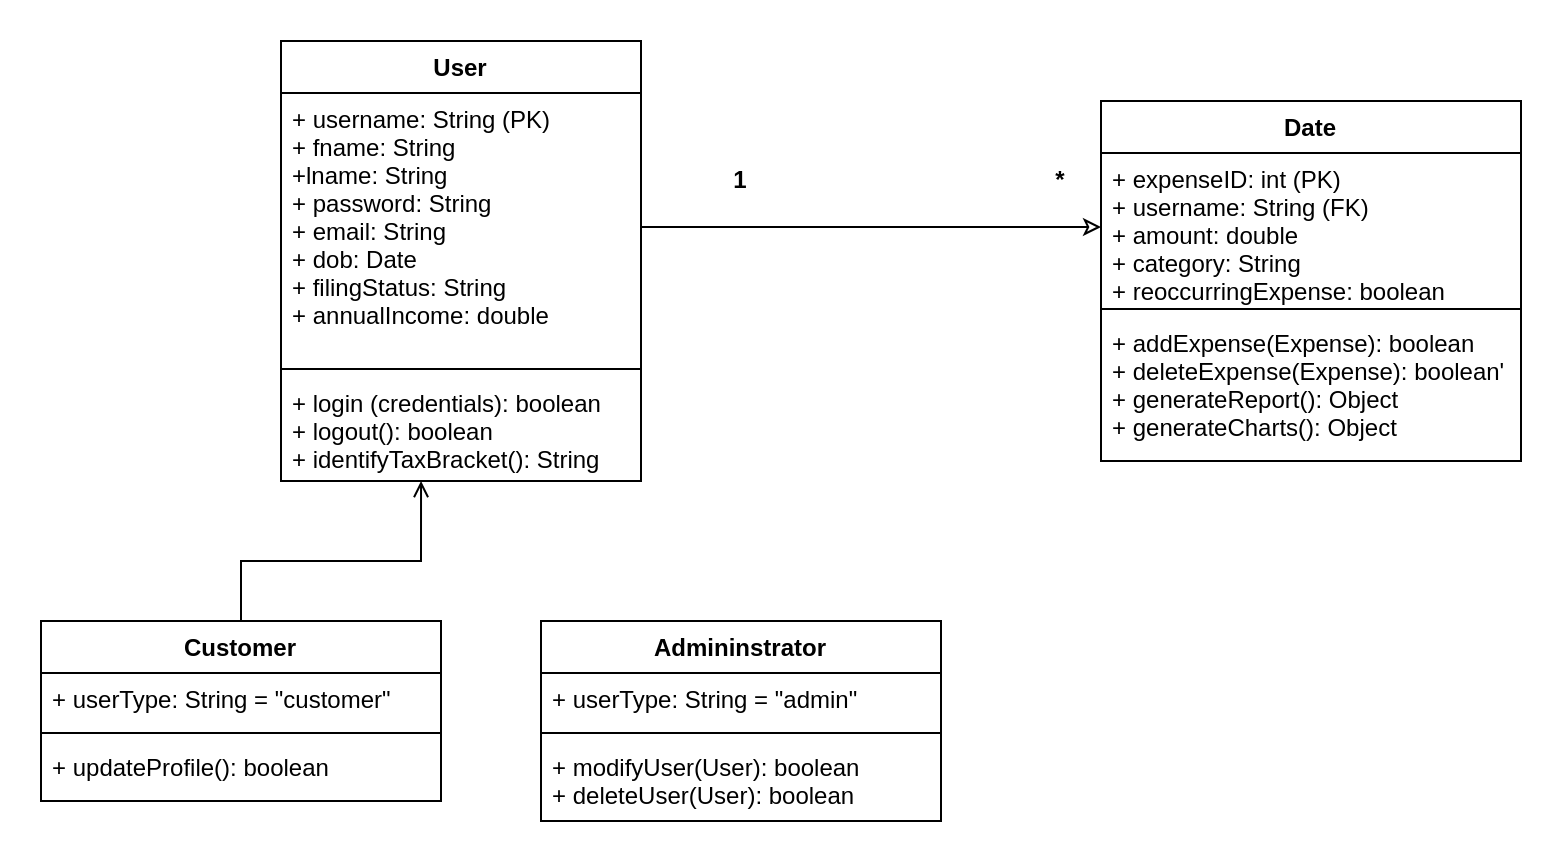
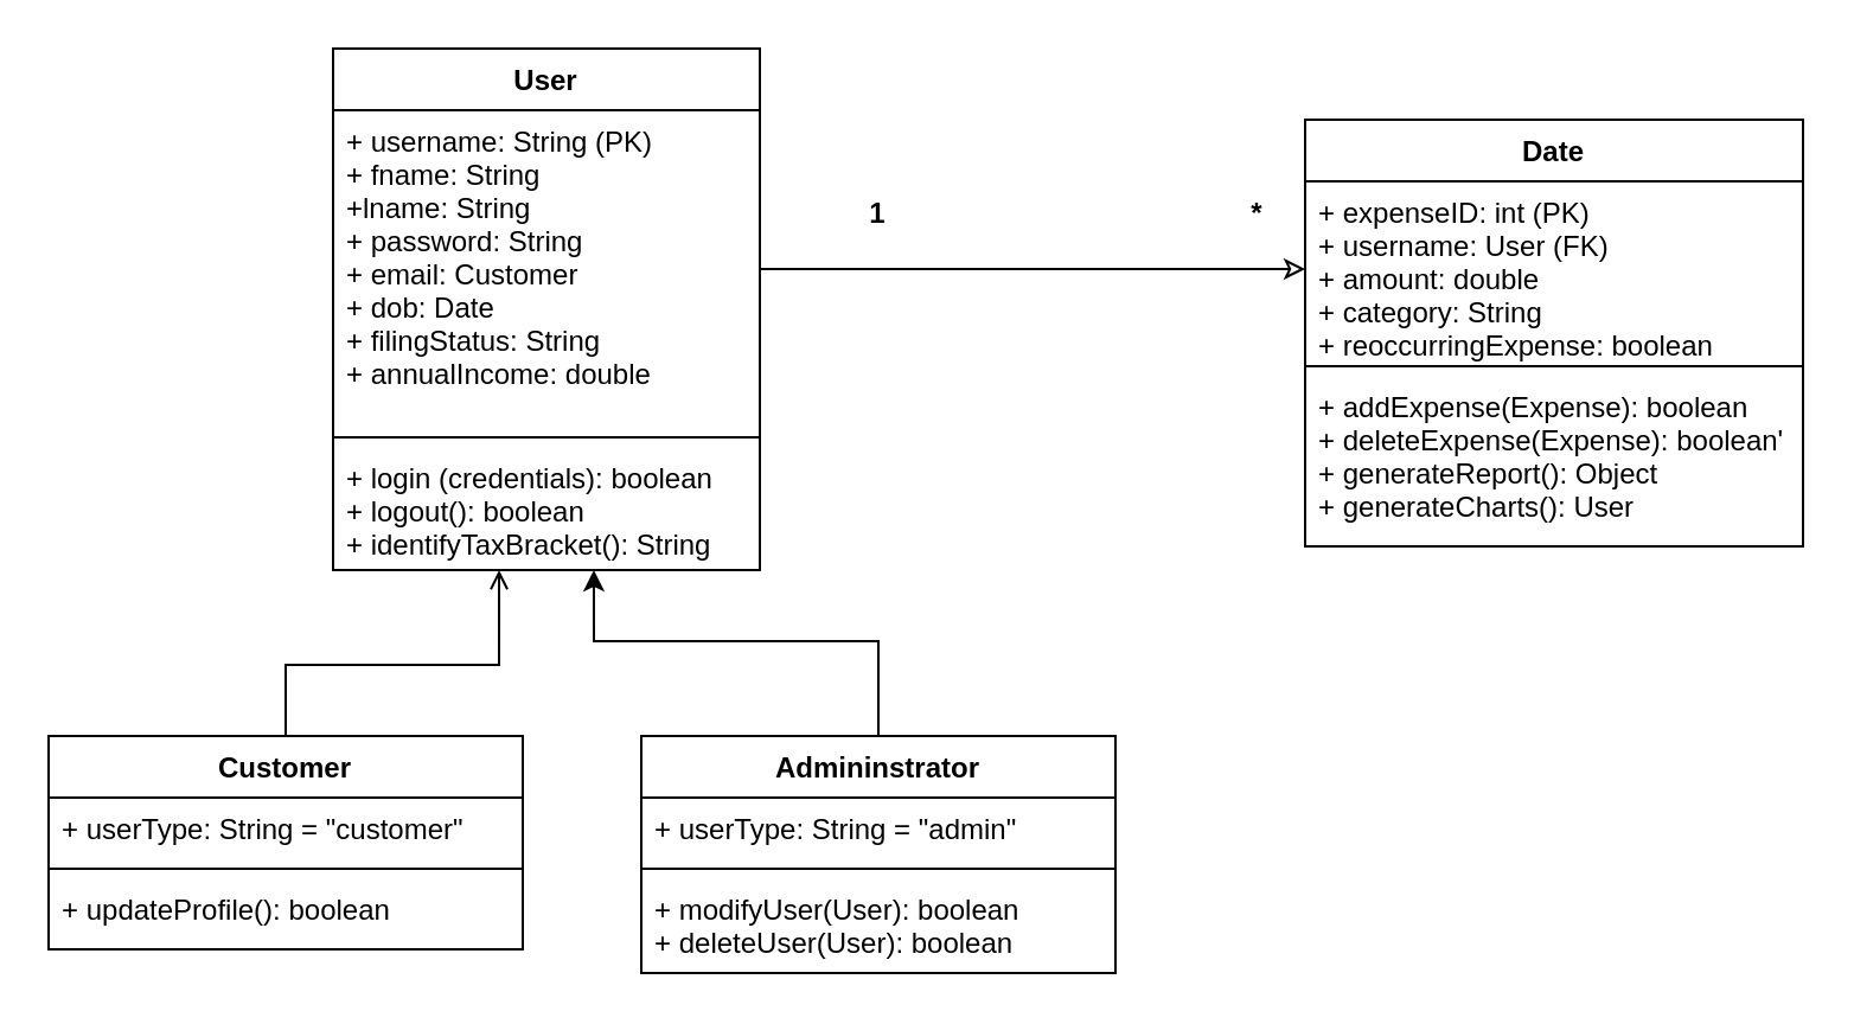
  <mxCell id="0" />
  <mxCell id="1" parent="0" />
  <mxCell id="2" value="User" style="swimlane;fontStyle=1;align=center;verticalAlign=top;childLayout=stackLayout;horizontal=1;startSize=26;horizontalStack=0;resizeParent=1;resizeParentMax=0;resizeLast=0;collapsible=1;marginBottom=0;" vertex="1" parent="1"><mxGeometry x="140" y="20" width="180" height="220" as="geometry" /></mxCell>
- <mxCell id="3" value="+ username: String (PK)&#10;+ fname: String&#10;+lname: String&#10;+ password: String&#10;+ email: String &#10;+ dob: Date&#10;+ filingStatus: String&#10;+ annualIncome: double&#10;" style="text;strokeColor=none;fillColor=none;align=left;verticalAlign=top;spacingLeft=4;spacingRight=4;overflow=hidden;rotatable=0;points=[[0,0.5],[1,0.5]];portConstraint=eastwest;" vertex="1" parent="2"><mxGeometry y="26" width="180" height="134" as="geometry" /></mxCell>
+ <mxCell id="3" value="+ username: String (PK)&#10;+ fname: String&#10;+lname: String&#10;+ password: String&#10;+ email: Customer &#10;+ dob: Date&#10;+ filingStatus: String&#10;+ annualIncome: double&#10;" style="text;strokeColor=none;fillColor=none;align=left;verticalAlign=top;spacingLeft=4;spacingRight=4;overflow=hidden;rotatable=0;points=[[0,0.5],[1,0.5]];portConstraint=eastwest;" vertex="1" parent="2"><mxGeometry y="26" width="180" height="134" as="geometry" /></mxCell>
  <mxCell id="4" value="" style="line;strokeWidth=1;fillColor=none;align=left;verticalAlign=middle;spacingTop=-1;spacingLeft=3;spacingRight=3;rotatable=0;labelPosition=right;points=[];portConstraint=eastwest;" vertex="1" parent="2"><mxGeometry y="160" width="180" height="8" as="geometry" /></mxCell>
  <mxCell id="5" value="+ login (credentials): boolean&#10;+ logout(): boolean&#10;+ identifyTaxBracket(): String" style="text;strokeColor=none;fillColor=none;align=left;verticalAlign=top;spacingLeft=4;spacingRight=4;overflow=hidden;rotatable=0;points=[[0,0.5],[1,0.5]];portConstraint=eastwest;" vertex="1" parent="2"><mxGeometry y="168" width="180" height="52" as="geometry" /></mxCell>
+ <mxCell id="6" style="edgeStyle=orthogonalEdgeStyle;rounded=0;orthogonalLoop=1;jettySize=auto;html=1;entryX=0.611;entryY=1;entryDx=0;entryDy=0;entryPerimeter=0;" edge="1" parent="1" source="7" target="5"><mxGeometry relative="1" as="geometry"><mxPoint x="250" y="250" as="targetPoint" /><Array as="points"><mxPoint x="370" y="270" /><mxPoint x="250" y="270" /></Array></mxGeometry></mxCell>
  <mxCell id="7" value="Admininstrator" style="swimlane;fontStyle=1;align=center;verticalAlign=top;childLayout=stackLayout;horizontal=1;startSize=26;horizontalStack=0;resizeParent=1;resizeParentMax=0;resizeLast=0;collapsible=1;marginBottom=0;" vertex="1" parent="1"><mxGeometry x="270" y="310" width="200" height="100" as="geometry" /></mxCell>
  <mxCell id="8" value="+ userType: String = &quot;admin&quot;" style="text;strokeColor=none;fillColor=none;align=left;verticalAlign=top;spacingLeft=4;spacingRight=4;overflow=hidden;rotatable=0;points=[[0,0.5],[1,0.5]];portConstraint=eastwest;" vertex="1" parent="7"><mxGeometry y="26" width="200" height="26" as="geometry" /></mxCell>
  <mxCell id="9" value="" style="line;strokeWidth=1;fillColor=none;align=left;verticalAlign=middle;spacingTop=-1;spacingLeft=3;spacingRight=3;rotatable=0;labelPosition=right;points=[];portConstraint=eastwest;" vertex="1" parent="7"><mxGeometry y="52" width="200" height="8" as="geometry" /></mxCell>
  <mxCell id="10" value="+ modifyUser(User): boolean&#10;+ deleteUser(User): boolean" style="text;strokeColor=none;fillColor=none;align=left;verticalAlign=top;spacingLeft=4;spacingRight=4;overflow=hidden;rotatable=0;points=[[0,0.5],[1,0.5]];portConstraint=eastwest;" vertex="1" parent="7"><mxGeometry y="60" width="200" height="40" as="geometry" /></mxCell>
  <mxCell id="11" value="Date&#10;" style="swimlane;fontStyle=1;align=center;verticalAlign=top;childLayout=stackLayout;horizontal=1;startSize=26;horizontalStack=0;resizeParent=1;resizeParentMax=0;resizeLast=0;collapsible=1;marginBottom=0;" vertex="1" parent="1"><mxGeometry x="550" y="50" width="210" height="180" as="geometry" /></mxCell>
- <mxCell id="12" value="+ expenseID: int (PK)&#10;+ username: String (FK)&#10;+ amount: double&#10;+ category: String&#10;+ reoccurringExpense: boolean&#10;" style="text;strokeColor=none;fillColor=none;align=left;verticalAlign=top;spacingLeft=4;spacingRight=4;overflow=hidden;rotatable=0;points=[[0,0.5],[1,0.5]];portConstraint=eastwest;" vertex="1" parent="11"><mxGeometry y="26" width="210" height="74" as="geometry" /></mxCell>
+ <mxCell id="12" value="+ expenseID: int (PK)&#10;+ username: User (FK)&#10;+ amount: double&#10;+ category: String&#10;+ reoccurringExpense: boolean&#10;" style="text;strokeColor=none;fillColor=none;align=left;verticalAlign=top;spacingLeft=4;spacingRight=4;overflow=hidden;rotatable=0;points=[[0,0.5],[1,0.5]];portConstraint=eastwest;" vertex="1" parent="11"><mxGeometry y="26" width="210" height="74" as="geometry" /></mxCell>
  <mxCell id="13" value="" style="line;strokeWidth=1;fillColor=none;align=left;verticalAlign=middle;spacingTop=-1;spacingLeft=3;spacingRight=3;rotatable=0;labelPosition=right;points=[];portConstraint=eastwest;" vertex="1" parent="11"><mxGeometry y="100" width="210" height="8" as="geometry" /></mxCell>
- <mxCell id="14" value="+ addExpense(Expense): boolean&#10;+ deleteExpense(Expense): boolean'&#10;+ generateReport(): Object&#10;+ generateCharts(): Object" style="text;strokeColor=none;fillColor=none;align=left;verticalAlign=top;spacingLeft=4;spacingRight=4;overflow=hidden;rotatable=0;points=[[0,0.5],[1,0.5]];portConstraint=eastwest;" vertex="1" parent="11"><mxGeometry y="108" width="210" height="72" as="geometry" /></mxCell>
+ <mxCell id="14" value="+ addExpense(Expense): boolean&#10;+ deleteExpense(Expense): boolean'&#10;+ generateReport(): Object&#10;+ generateCharts(): User" style="text;strokeColor=none;fillColor=none;align=left;verticalAlign=top;spacingLeft=4;spacingRight=4;overflow=hidden;rotatable=0;points=[[0,0.5],[1,0.5]];portConstraint=eastwest;" vertex="1" parent="11"><mxGeometry y="108" width="210" height="72" as="geometry" /></mxCell>
  <mxCell id="15" style="edgeStyle=orthogonalEdgeStyle;rounded=0;orthogonalLoop=1;jettySize=auto;html=1;entryX=0.389;entryY=1;entryDx=0;entryDy=0;entryPerimeter=0;endArrow=open;" edge="1" parent="1" source="16" target="5"><mxGeometry relative="1" as="geometry"><mxPoint x="210" y="250" as="targetPoint" /><Array as="points"><mxPoint x="120" y="280" /><mxPoint x="210" y="280" /></Array></mxGeometry></mxCell>
  <mxCell id="16" value="Customer" style="swimlane;fontStyle=1;align=center;verticalAlign=top;childLayout=stackLayout;horizontal=1;startSize=26;horizontalStack=0;resizeParent=1;resizeParentMax=0;resizeLast=0;collapsible=1;marginBottom=0;" vertex="1" parent="1"><mxGeometry x="20" y="310" width="200" height="90" as="geometry" /></mxCell>
  <mxCell id="17" value="+ userType: String = &quot;customer&quot;" style="text;strokeColor=none;fillColor=none;align=left;verticalAlign=top;spacingLeft=4;spacingRight=4;overflow=hidden;rotatable=0;points=[[0,0.5],[1,0.5]];portConstraint=eastwest;" vertex="1" parent="16"><mxGeometry y="26" width="200" height="26" as="geometry" /></mxCell>
  <mxCell id="18" value="" style="line;strokeWidth=1;fillColor=none;align=left;verticalAlign=middle;spacingTop=-1;spacingLeft=3;spacingRight=3;rotatable=0;labelPosition=right;points=[];portConstraint=eastwest;" vertex="1" parent="16"><mxGeometry y="52" width="200" height="8" as="geometry" /></mxCell>
  <mxCell id="19" value="+ updateProfile(): boolean" style="text;strokeColor=none;fillColor=none;align=left;verticalAlign=top;spacingLeft=4;spacingRight=4;overflow=hidden;rotatable=0;points=[[0,0.5],[1,0.5]];portConstraint=eastwest;" vertex="1" parent="16"><mxGeometry y="60" width="200" height="30" as="geometry" /></mxCell>
  <mxCell id="20" style="edgeStyle=orthogonalEdgeStyle;rounded=0;orthogonalLoop=1;jettySize=auto;html=1;endArrow=classic;endFill=0;" edge="1" parent="1" source="3" target="12"><mxGeometry relative="1" as="geometry"><mxPoint x="540" y="113" as="targetPoint" /></mxGeometry></mxCell>
  <mxCell id="21" value="&lt;b&gt;1&lt;/b&gt;" style="text;html=1;strokeColor=none;fillColor=none;align=center;verticalAlign=middle;whiteSpace=wrap;rounded=0;" vertex="1" parent="1"><mxGeometry x="350" y="80" width="40" height="20" as="geometry" /></mxCell>
  <mxCell id="22" value="&lt;b&gt;*&lt;/b&gt;" style="text;html=1;strokeColor=none;fillColor=none;align=center;verticalAlign=middle;whiteSpace=wrap;rounded=0;" vertex="1" parent="1"><mxGeometry x="510" y="80" width="40" height="20" as="geometry" /></mxCell>
